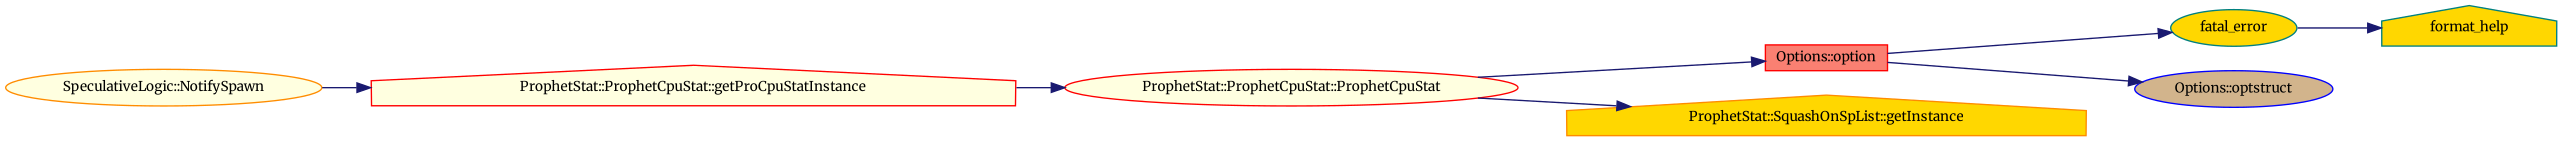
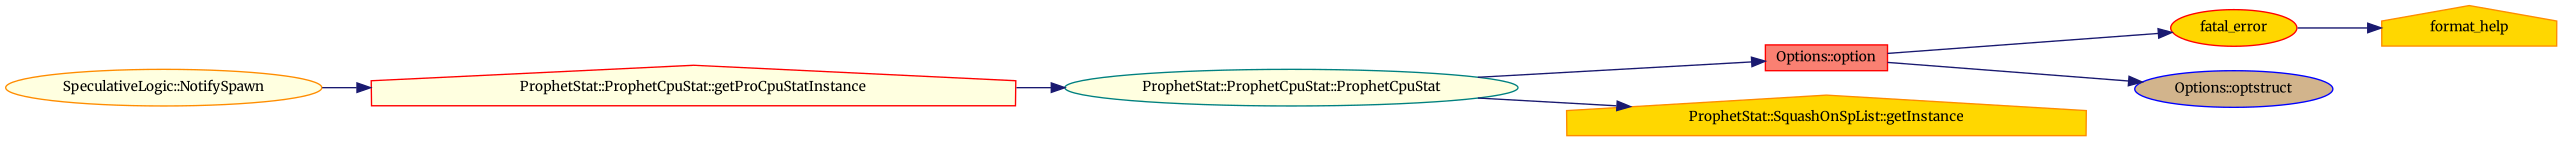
  digraph {
    fontname=Merriweather
    rankdir=LR
    node [color=red fillcolor=lightyellow fontname=Merriweather fontsize=10 shape=ellipse style=filled]
    edge [color=midnightblue fontname=Merriweather fontsize=10 labelfontname=FreeSans labelfontsize=10 style=solid]
    n1 [color=darkorange fontcolor=black height=0.2 label="SpeculativeLogic::NotifySpawn" width=0.4]
    n2 [height=0.2 label="ProphetStat::ProphetCpuStat::getProCpuStatInstance" shape=house width=0.4]
-   n3 [height=0.2 label="ProphetStat::ProphetCpuStat::ProphetCpuStat" width=0.4]
+   n3 [color=teal height=0.2 label="ProphetStat::ProphetCpuStat::ProphetCpuStat" width=0.4]
    n4 [fillcolor=salmon height=0.2 label="Options::option" shape=box width=0.4]
-   n5 [color=teal fillcolor=gold height=0.2 label=fatal_error width=0.4]
+   n5 [fillcolor=gold height=0.2 label=fatal_error width=0.4]
    n6 [color=blue fillcolor=tan height=0.2 label="Options::optstruct" width=0.4]
    n7 [color=darkorange fillcolor=gold height=0.2 label="ProphetStat::SquashOnSpList::getInstance" shape=house width=0.4]
-   n8 [color=teal fillcolor=gold height=0.2 label=format_help shape=house width=0.4]
+   n8 [color=darkorange fillcolor=gold height=0.2 label=format_help shape=house width=0.4]
    n1 -> n2
    n2 -> n3
    n3 -> n4
    n3 -> n7
    n4 -> n5
    n4 -> n6
    n5 -> n8
  }
